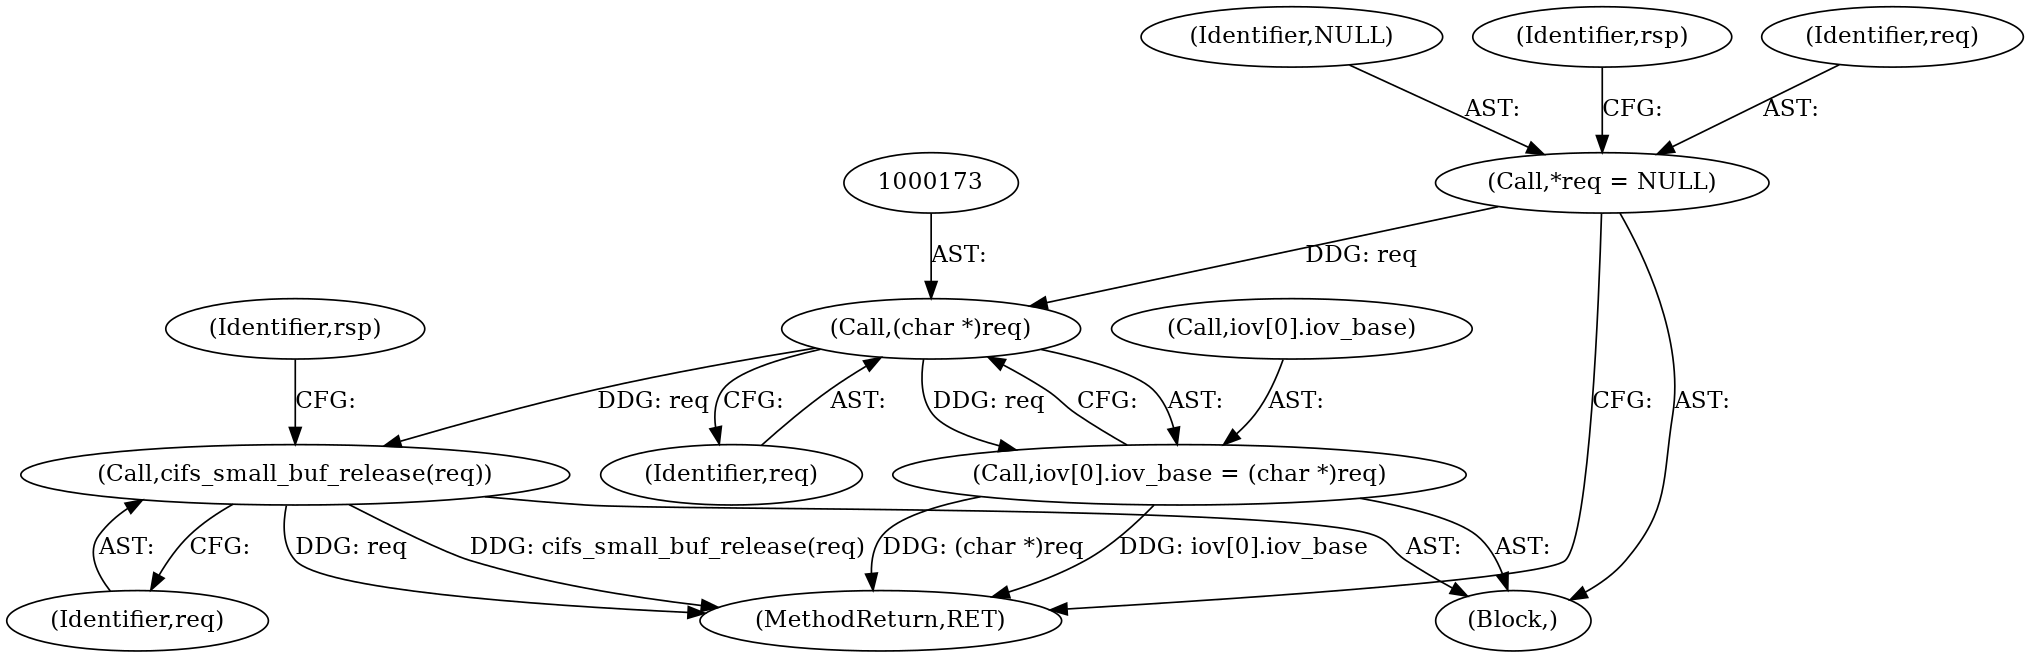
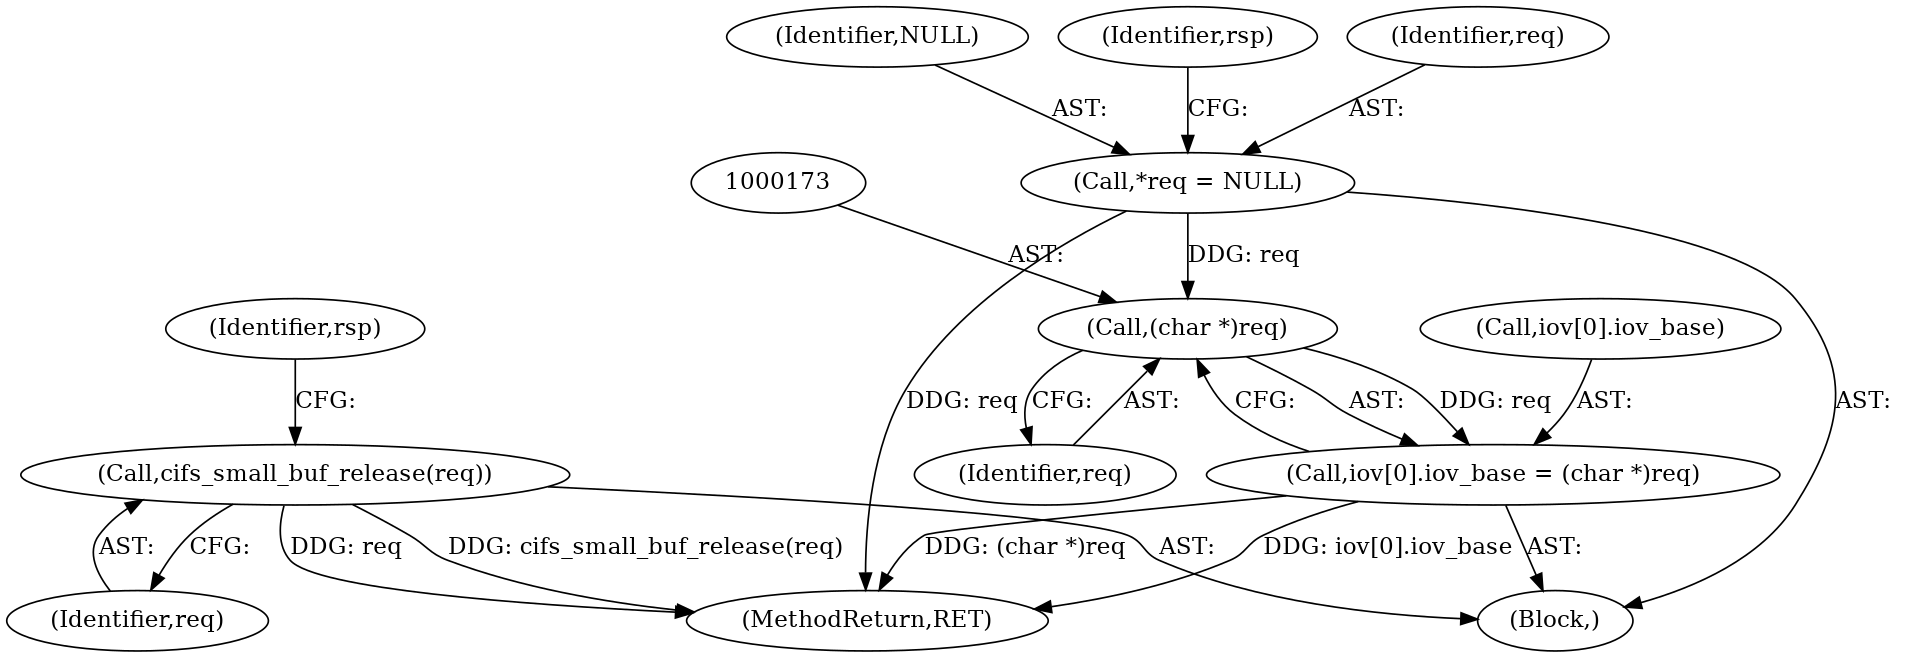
  digraph {
    n1 [label="(Call,(char *)req)"]
    n2 [label="(Call,iov[0].iov_base = (char *)req)"]
    n3 [label="(Call,cifs_small_buf_release(req))"]
    n4 [label="(Identifier,req)"]
    n5 [label="(MethodReturn,RET)"]
    n6 [label="(Block,)"]
    n7 [label="(Identifier,req)"]
    n8 [label="(Call,*req = NULL)"]
    n9 [label="(Identifier,NULL)"]
    n10 [label="(Identifier,rsp)"]
    n11 [label="(Identifier,req)"]
    n12 [label="(Call,iov[0].iov_base)"]
    n13 [label="(Identifier,rsp)"]
    1000173
    n1 -> n2 [label="AST: "]
    n1 -> n2 [label="DDG: req"]
-   n1 -> n3 [label="DDG: req"]
    n1 -> n4 [label="CFG: "]
    n2 -> n1 [label="CFG: "]
    n2 -> n5 [label="DDG: (char *)req"]
    n2 -> n5 [label="DDG: iov[0].iov_base"]
    n2 -> n6 [label="AST: "]
    n3 -> n5 [label="DDG: cifs_small_buf_release(req)"]
    n3 -> n5 [label="DDG: req"]
    n3 -> n6 [label="AST: "]
    n3 -> n7 [label="CFG: "]
    n4 -> n1 [label="AST: "]
    n7 -> n3 [label="AST: "]
    n8 -> n1 [label="DDG: req"]
-   n8 -> n5 [label="CFG: "]
+   n8 -> n5 [label="DDG: req"]
    n8 -> n6 [label="AST: "]
    n9 -> n8 [label="AST: "]
    n10 -> n8 [label="CFG: "]
    n11 -> n8 [label="AST: "]
    n12 -> n2 [label="AST: "]
    n13 -> n3 [label="CFG: "]
    1000173 -> n1 [label="AST: "]
  }
